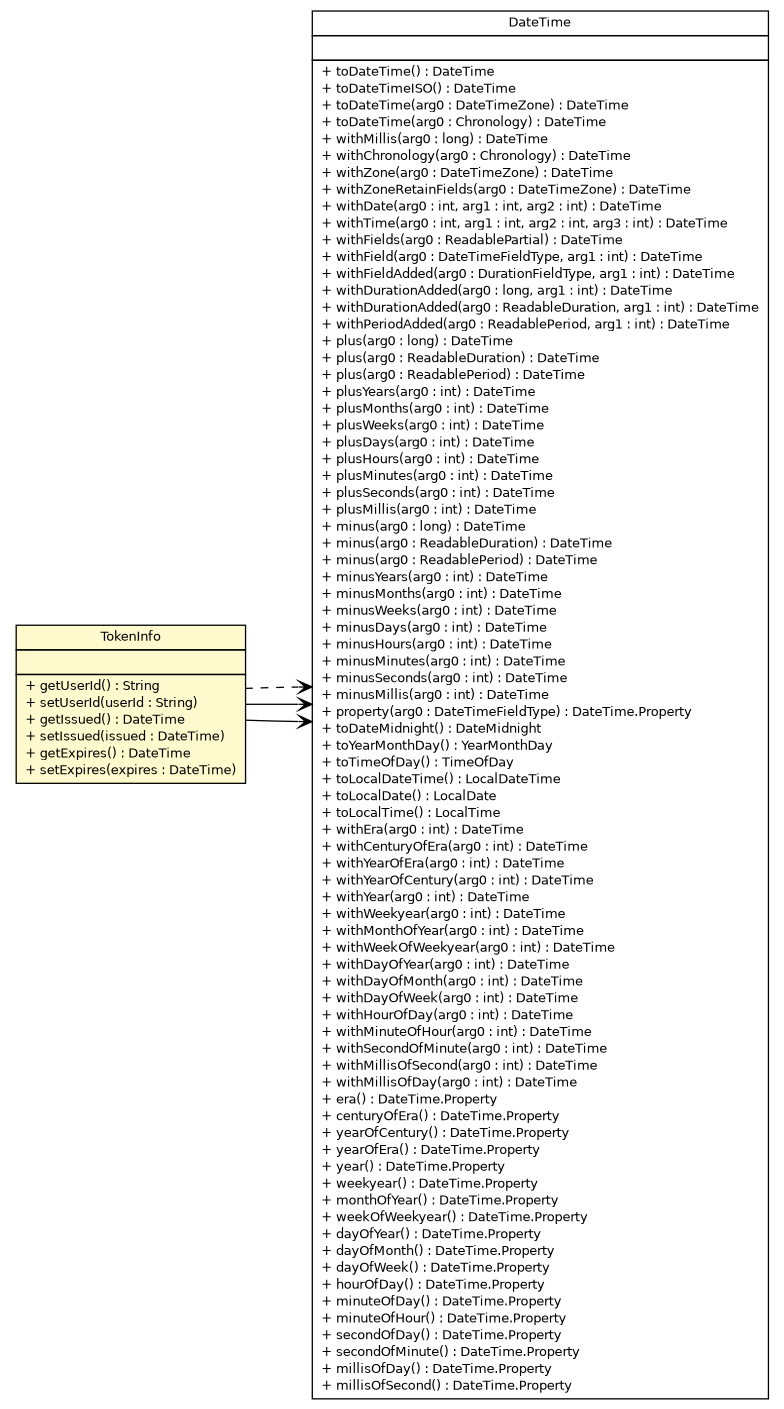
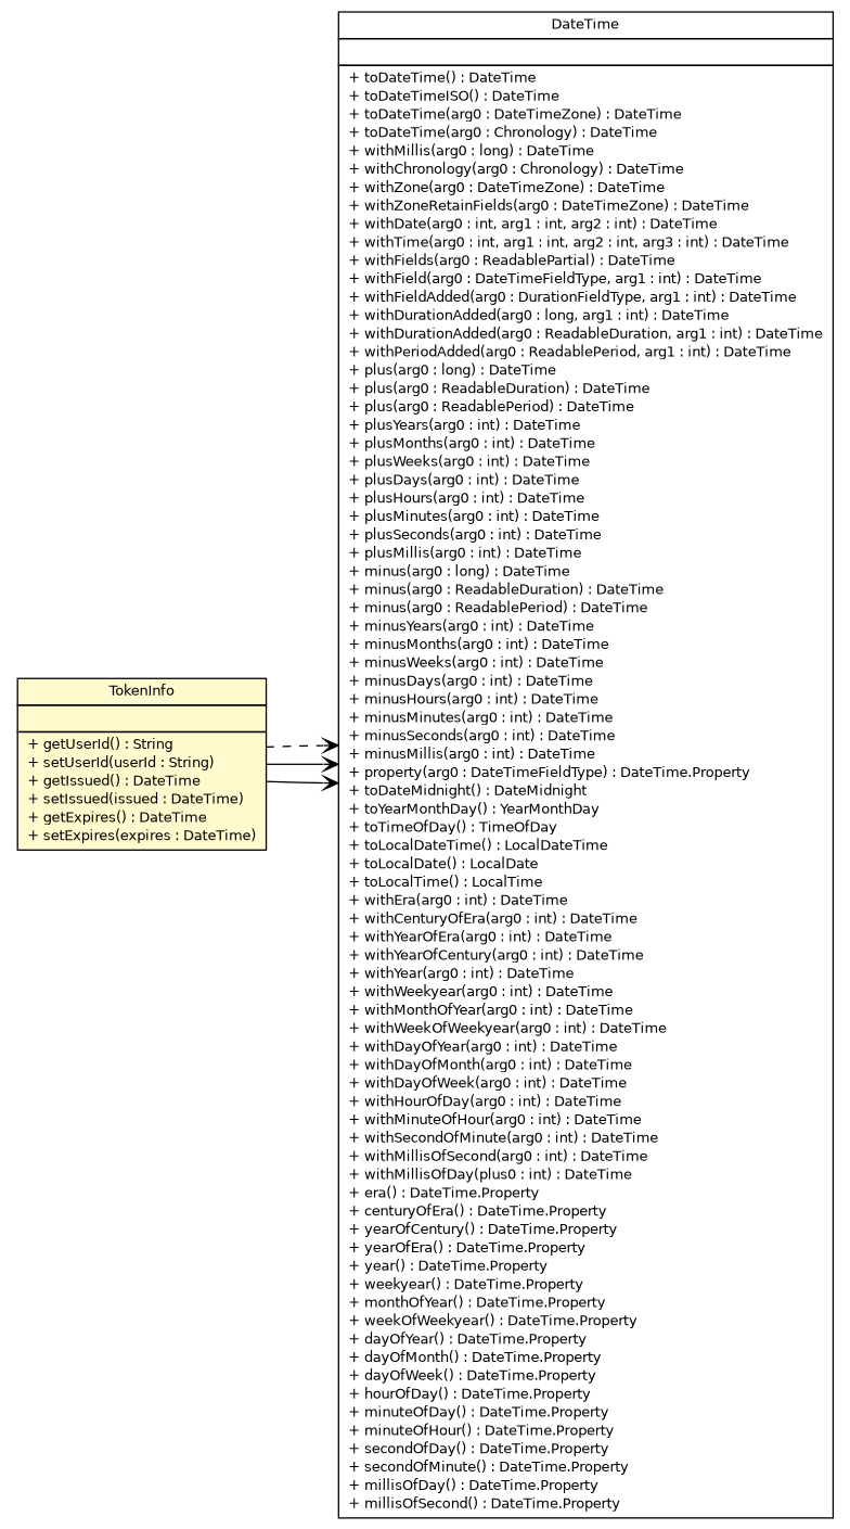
  digraph {
    nodesep=0.25
    rankdir=LR
    ranksep=0.5
    node [fontcolor=black fontname=Helvetica fontsize=10.0 shape=plaintext]
    edge [arrowhead=open color=black fontcolor=black fontname=Helvetica fontsize=10.0 headport=p labelfontname=Helvetica labelfontsize=10 tailport=p]
    n1 [label=<<table title="com.inn.headstartdemo.utils.TokenInfo" border="0" cellborder="1" cellspacing="0" cellpadding="2" port="p" bgcolor="lemonChiffon" href="./TokenInfo.html"> 		<tr><td><table border="0" cellspacing="0" cellpadding="1"> <tr><td align="center" balign="center"> TokenInfo </td></tr> 		</table></td></tr> 		<tr><td><table border="0" cellspacing="0" cellpadding="1"> <tr><td align="left" balign="left">  </td></tr> 		</table></td></tr> 		<tr><td><table border="0" cellspacing="0" cellpadding="1"> <tr><td align="left" balign="left"> + getUserId() : String </td></tr> <tr><td align="left" balign="left"> + setUserId(userId : String) </td></tr> <tr><td align="left" balign="left"> + getIssued() : DateTime </td></tr> <tr><td align="left" balign="left"> + setIssued(issued : DateTime) </td></tr> <tr><td align="left" balign="left"> + getExpires() : DateTime </td></tr> <tr><td align="left" balign="left"> + setExpires(expires : DateTime) </td></tr> 		</table></td></tr> 		</table>>]
-   n2 [label=<<table title="org.joda.time.DateTime" border="0" cellborder="1" cellspacing="0" cellpadding="2" port="p" href="http://java.sun.com/j2se/1.4.2/docs/api/org/joda/time/DateTime.html"> 		<tr><td><table border="0" cellspacing="0" cellpadding="1"> <tr><td align="center" balign="center"> DateTime </td></tr> 		</table></td></tr> 		<tr><td><table border="0" cellspacing="0" cellpadding="1"> <tr><td align="left" balign="left">  </td></tr> 		</table></td></tr> 		<tr><td><table border="0" cellspacing="0" cellpadding="1"> <tr><td align="left" balign="left"> + toDateTime() : DateTime </td></tr> <tr><td align="left" balign="left"> + toDateTimeISO() : DateTime </td></tr> <tr><td align="left" balign="left"> + toDateTime(arg0 : DateTimeZone) : DateTime </td></tr> <tr><td align="left" balign="left"> + toDateTime(arg0 : Chronology) : DateTime </td></tr> <tr><td align="left" balign="left"> + withMillis(arg0 : long) : DateTime </td></tr> <tr><td align="left" balign="left"> + withChronology(arg0 : Chronology) : DateTime </td></tr> <tr><td align="left" balign="left"> + withZone(arg0 : DateTimeZone) : DateTime </td></tr> <tr><td align="left" balign="left"> + withZoneRetainFields(arg0 : DateTimeZone) : DateTime </td></tr> <tr><td align="left" balign="left"> + withDate(arg0 : int, arg1 : int, arg2 : int) : DateTime </td></tr> <tr><td align="left" balign="left"> + withTime(arg0 : int, arg1 : int, arg2 : int, arg3 : int) : DateTime </td></tr> <tr><td align="left" balign="left"> + withFields(arg0 : ReadablePartial) : DateTime </td></tr> <tr><td align="left" balign="left"> + withField(arg0 : DateTimeFieldType, arg1 : int) : DateTime </td></tr> <tr><td align="left" balign="left"> + withFieldAdded(arg0 : DurationFieldType, arg1 : int) : DateTime </td></tr> <tr><td align="left" balign="left"> + withDurationAdded(arg0 : long, arg1 : int) : DateTime </td></tr> <tr><td align="left" balign="left"> + withDurationAdded(arg0 : ReadableDuration, arg1 : int) : DateTime </td></tr> <tr><td align="left" balign="left"> + withPeriodAdded(arg0 : ReadablePeriod, arg1 : int) : DateTime </td></tr> <tr><td align="left" balign="left"> + plus(arg0 : long) : DateTime </td></tr> <tr><td align="left" balign="left"> + plus(arg0 : ReadableDuration) : DateTime </td></tr> <tr><td align="left" balign="left"> + plus(arg0 : ReadablePeriod) : DateTime </td></tr> <tr><td align="left" balign="left"> + plusYears(arg0 : int) : DateTime </td></tr> <tr><td align="left" balign="left"> + plusMonths(arg0 : int) : DateTime </td></tr> <tr><td align="left" balign="left"> + plusWeeks(arg0 : int) : DateTime </td></tr> <tr><td align="left" balign="left"> + plusDays(arg0 : int) : DateTime </td></tr> <tr><td align="left" balign="left"> + plusHours(arg0 : int) : DateTime </td></tr> <tr><td align="left" balign="left"> + plusMinutes(arg0 : int) : DateTime </td></tr> <tr><td align="left" balign="left"> + plusSeconds(arg0 : int) : DateTime </td></tr> <tr><td align="left" balign="left"> + plusMillis(arg0 : int) : DateTime </td></tr> <tr><td align="left" balign="left"> + minus(arg0 : long) : DateTime </td></tr> <tr><td align="left" balign="left"> + minus(arg0 : ReadableDuration) : DateTime </td></tr> <tr><td align="left" balign="left"> + minus(arg0 : ReadablePeriod) : DateTime </td></tr> <tr><td align="left" balign="left"> + minusYears(arg0 : int) : DateTime </td></tr> <tr><td align="left" balign="left"> + minusMonths(arg0 : int) : DateTime </td></tr> <tr><td align="left" balign="left"> + minusWeeks(arg0 : int) : DateTime </td></tr> <tr><td align="left" balign="left"> + minusDays(arg0 : int) : DateTime </td></tr> <tr><td align="left" balign="left"> + minusHours(arg0 : int) : DateTime </td></tr> <tr><td align="left" balign="left"> + minusMinutes(arg0 : int) : DateTime </td></tr> <tr><td align="left" balign="left"> + minusSeconds(arg0 : int) : DateTime </td></tr> <tr><td align="left" balign="left"> + minusMillis(arg0 : int) : DateTime </td></tr> <tr><td align="left" balign="left"> + property(arg0 : DateTimeFieldType) : DateTime.Property </td></tr> <tr><td align="left" balign="left"> + toDateMidnight() : DateMidnight </td></tr> <tr><td align="left" balign="left"> + toYearMonthDay() : YearMonthDay </td></tr> <tr><td align="left" balign="left"> + toTimeOfDay() : TimeOfDay </td></tr> <tr><td align="left" balign="left"> + toLocalDateTime() : LocalDateTime </td></tr> <tr><td align="left" balign="left"> + toLocalDate() : LocalDate </td></tr> <tr><td align="left" balign="left"> + toLocalTime() : LocalTime </td></tr> <tr><td align="left" balign="left"> + withEra(arg0 : int) : DateTime </td></tr> <tr><td align="left" balign="left"> + withCenturyOfEra(arg0 : int) : DateTime </td></tr> <tr><td align="left" balign="left"> + withYearOfEra(arg0 : int) : DateTime </td></tr> <tr><td align="left" balign="left"> + withYearOfCentury(arg0 : int) : DateTime </td></tr> <tr><td align="left" balign="left"> + withYear(arg0 : int) : DateTime </td></tr> <tr><td align="left" balign="left"> + withWeekyear(arg0 : int) : DateTime </td></tr> <tr><td align="left" balign="left"> + withMonthOfYear(arg0 : int) : DateTime </td></tr> <tr><td align="left" balign="left"> + withWeekOfWeekyear(arg0 : int) : DateTime </td></tr> <tr><td align="left" balign="left"> + withDayOfYear(arg0 : int) : DateTime </td></tr> <tr><td align="left" balign="left"> + withDayOfMonth(arg0 : int) : DateTime </td></tr> <tr><td align="left" balign="left"> + withDayOfWeek(arg0 : int) : DateTime </td></tr> <tr><td align="left" balign="left"> + withHourOfDay(arg0 : int) : DateTime </td></tr> <tr><td align="left" balign="left"> + withMinuteOfHour(arg0 : int) : DateTime </td></tr> <tr><td align="left" balign="left"> + withSecondOfMinute(arg0 : int) : DateTime </td></tr> <tr><td align="left" balign="left"> + withMillisOfSecond(arg0 : int) : DateTime </td></tr> <tr><td align="left" balign="left"> + withMillisOfDay(arg0 : int) : DateTime </td></tr> <tr><td align="left" balign="left"> + era() : DateTime.Property </td></tr> <tr><td align="left" balign="left"> + centuryOfEra() : DateTime.Property </td></tr> <tr><td align="left" balign="left"> + yearOfCentury() : DateTime.Property </td></tr> <tr><td align="left" balign="left"> + yearOfEra() : DateTime.Property </td></tr> <tr><td align="left" balign="left"> + year() : DateTime.Property </td></tr> <tr><td align="left" balign="left"> + weekyear() : DateTime.Property </td></tr> <tr><td align="left" balign="left"> + monthOfYear() : DateTime.Property </td></tr> <tr><td align="left" balign="left"> + weekOfWeekyear() : DateTime.Property </td></tr> <tr><td align="left" balign="left"> + dayOfYear() : DateTime.Property </td></tr> <tr><td align="left" balign="left"> + dayOfMonth() : DateTime.Property </td></tr> <tr><td align="left" balign="left"> + dayOfWeek() : DateTime.Property </td></tr> <tr><td align="left" balign="left"> + hourOfDay() : DateTime.Property </td></tr> <tr><td align="left" balign="left"> + minuteOfDay() : DateTime.Property </td></tr> <tr><td align="left" balign="left"> + minuteOfHour() : DateTime.Property </td></tr> <tr><td align="left" balign="left"> + secondOfDay() : DateTime.Property </td></tr> <tr><td align="left" balign="left"> + secondOfMinute() : DateTime.Property </td></tr> <tr><td align="left" balign="left"> + millisOfDay() : DateTime.Property </td></tr> <tr><td align="left" balign="left"> + millisOfSecond() : DateTime.Property </td></tr> 		</table></td></tr> 		</table>>]
+   n2 [label=<<table title="org.joda.time.DateTime" border="0" cellborder="1" cellspacing="0" cellpadding="2" port="p" href="http://java.sun.com/j2se/1.4.2/docs/api/org/joda/time/DateTime.html"> 		<tr><td><table border="0" cellspacing="0" cellpadding="1"> <tr><td align="center" balign="center"> DateTime </td></tr> 		</table></td></tr> 		<tr><td><table border="0" cellspacing="0" cellpadding="1"> <tr><td align="left" balign="left">  </td></tr> 		</table></td></tr> 		<tr><td><table border="0" cellspacing="0" cellpadding="1"> <tr><td align="left" balign="left"> + toDateTime() : DateTime </td></tr> <tr><td align="left" balign="left"> + toDateTimeISO() : DateTime </td></tr> <tr><td align="left" balign="left"> + toDateTime(arg0 : DateTimeZone) : DateTime </td></tr> <tr><td align="left" balign="left"> + toDateTime(arg0 : Chronology) : DateTime </td></tr> <tr><td align="left" balign="left"> + withMillis(arg0 : long) : DateTime </td></tr> <tr><td align="left" balign="left"> + withChronology(arg0 : Chronology) : DateTime </td></tr> <tr><td align="left" balign="left"> + withZone(arg0 : DateTimeZone) : DateTime </td></tr> <tr><td align="left" balign="left"> + withZoneRetainFields(arg0 : DateTimeZone) : DateTime </td></tr> <tr><td align="left" balign="left"> + withDate(arg0 : int, arg1 : int, arg2 : int) : DateTime </td></tr> <tr><td align="left" balign="left"> + withTime(arg0 : int, arg1 : int, arg2 : int, arg3 : int) : DateTime </td></tr> <tr><td align="left" balign="left"> + withFields(arg0 : ReadablePartial) : DateTime </td></tr> <tr><td align="left" balign="left"> + withField(arg0 : DateTimeFieldType, arg1 : int) : DateTime </td></tr> <tr><td align="left" balign="left"> + withFieldAdded(arg0 : DurationFieldType, arg1 : int) : DateTime </td></tr> <tr><td align="left" balign="left"> + withDurationAdded(arg0 : long, arg1 : int) : DateTime </td></tr> <tr><td align="left" balign="left"> + withDurationAdded(arg0 : ReadableDuration, arg1 : int) : DateTime </td></tr> <tr><td align="left" balign="left"> + withPeriodAdded(arg0 : ReadablePeriod, arg1 : int) : DateTime </td></tr> <tr><td align="left" balign="left"> + plus(arg0 : long) : DateTime </td></tr> <tr><td align="left" balign="left"> + plus(arg0 : ReadableDuration) : DateTime </td></tr> <tr><td align="left" balign="left"> + plus(arg0 : ReadablePeriod) : DateTime </td></tr> <tr><td align="left" balign="left"> + plusYears(arg0 : int) : DateTime </td></tr> <tr><td align="left" balign="left"> + plusMonths(arg0 : int) : DateTime </td></tr> <tr><td align="left" balign="left"> + plusWeeks(arg0 : int) : DateTime </td></tr> <tr><td align="left" balign="left"> + plusDays(arg0 : int) : DateTime </td></tr> <tr><td align="left" balign="left"> + plusHours(arg0 : int) : DateTime </td></tr> <tr><td align="left" balign="left"> + plusMinutes(arg0 : int) : DateTime </td></tr> <tr><td align="left" balign="left"> + plusSeconds(arg0 : int) : DateTime </td></tr> <tr><td align="left" balign="left"> + plusMillis(arg0 : int) : DateTime </td></tr> <tr><td align="left" balign="left"> + minus(arg0 : long) : DateTime </td></tr> <tr><td align="left" balign="left"> + minus(arg0 : ReadableDuration) : DateTime </td></tr> <tr><td align="left" balign="left"> + minus(arg0 : ReadablePeriod) : DateTime </td></tr> <tr><td align="left" balign="left"> + minusYears(arg0 : int) : DateTime </td></tr> <tr><td align="left" balign="left"> + minusMonths(arg0 : int) : DateTime </td></tr> <tr><td align="left" balign="left"> + minusWeeks(arg0 : int) : DateTime </td></tr> <tr><td align="left" balign="left"> + minusDays(arg0 : int) : DateTime </td></tr> <tr><td align="left" balign="left"> + minusHours(arg0 : int) : DateTime </td></tr> <tr><td align="left" balign="left"> + minusMinutes(arg0 : int) : DateTime </td></tr> <tr><td align="left" balign="left"> + minusSeconds(arg0 : int) : DateTime </td></tr> <tr><td align="left" balign="left"> + minusMillis(arg0 : int) : DateTime </td></tr> <tr><td align="left" balign="left"> + property(arg0 : DateTimeFieldType) : DateTime.Property </td></tr> <tr><td align="left" balign="left"> + toDateMidnight() : DateMidnight </td></tr> <tr><td align="left" balign="left"> + toYearMonthDay() : YearMonthDay </td></tr> <tr><td align="left" balign="left"> + toTimeOfDay() : TimeOfDay </td></tr> <tr><td align="left" balign="left"> + toLocalDateTime() : LocalDateTime </td></tr> <tr><td align="left" balign="left"> + toLocalDate() : LocalDate </td></tr> <tr><td align="left" balign="left"> + toLocalTime() : LocalTime </td></tr> <tr><td align="left" balign="left"> + withEra(arg0 : int) : DateTime </td></tr> <tr><td align="left" balign="left"> + withCenturyOfEra(arg0 : int) : DateTime </td></tr> <tr><td align="left" balign="left"> + withYearOfEra(arg0 : int) : DateTime </td></tr> <tr><td align="left" balign="left"> + withYearOfCentury(arg0 : int) : DateTime </td></tr> <tr><td align="left" balign="left"> + withYear(arg0 : int) : DateTime </td></tr> <tr><td align="left" balign="left"> + withWeekyear(arg0 : int) : DateTime </td></tr> <tr><td align="left" balign="left"> + withMonthOfYear(arg0 : int) : DateTime </td></tr> <tr><td align="left" balign="left"> + withWeekOfWeekyear(arg0 : int) : DateTime </td></tr> <tr><td align="left" balign="left"> + withDayOfYear(arg0 : int) : DateTime </td></tr> <tr><td align="left" balign="left"> + withDayOfMonth(arg0 : int) : DateTime </td></tr> <tr><td align="left" balign="left"> + withDayOfWeek(arg0 : int) : DateTime </td></tr> <tr><td align="left" balign="left"> + withHourOfDay(arg0 : int) : DateTime </td></tr> <tr><td align="left" balign="left"> + withMinuteOfHour(arg0 : int) : DateTime </td></tr> <tr><td align="left" balign="left"> + withSecondOfMinute(arg0 : int) : DateTime </td></tr> <tr><td align="left" balign="left"> + withMillisOfSecond(arg0 : int) : DateTime </td></tr> <tr><td align="left" balign="left"> + withMillisOfDay(plus0 : int) : DateTime </td></tr> <tr><td align="left" balign="left"> + era() : DateTime.Property </td></tr> <tr><td align="left" balign="left"> + centuryOfEra() : DateTime.Property </td></tr> <tr><td align="left" balign="left"> + yearOfCentury() : DateTime.Property </td></tr> <tr><td align="left" balign="left"> + yearOfEra() : DateTime.Property </td></tr> <tr><td align="left" balign="left"> + year() : DateTime.Property </td></tr> <tr><td align="left" balign="left"> + weekyear() : DateTime.Property </td></tr> <tr><td align="left" balign="left"> + monthOfYear() : DateTime.Property </td></tr> <tr><td align="left" balign="left"> + weekOfWeekyear() : DateTime.Property </td></tr> <tr><td align="left" balign="left"> + dayOfYear() : DateTime.Property </td></tr> <tr><td align="left" balign="left"> + dayOfMonth() : DateTime.Property </td></tr> <tr><td align="left" balign="left"> + dayOfWeek() : DateTime.Property </td></tr> <tr><td align="left" balign="left"> + hourOfDay() : DateTime.Property </td></tr> <tr><td align="left" balign="left"> + minuteOfDay() : DateTime.Property </td></tr> <tr><td align="left" balign="left"> + minuteOfHour() : DateTime.Property </td></tr> <tr><td align="left" balign="left"> + secondOfDay() : DateTime.Property </td></tr> <tr><td align="left" balign="left"> + secondOfMinute() : DateTime.Property </td></tr> <tr><td align="left" balign="left"> + millisOfDay() : DateTime.Property </td></tr> <tr><td align="left" balign="left"> + millisOfSecond() : DateTime.Property </td></tr> 		</table></td></tr> 		</table>>]
    n1 -> n2
    n1 -> n2
    n1 -> n2 [style=dashed]
  }
